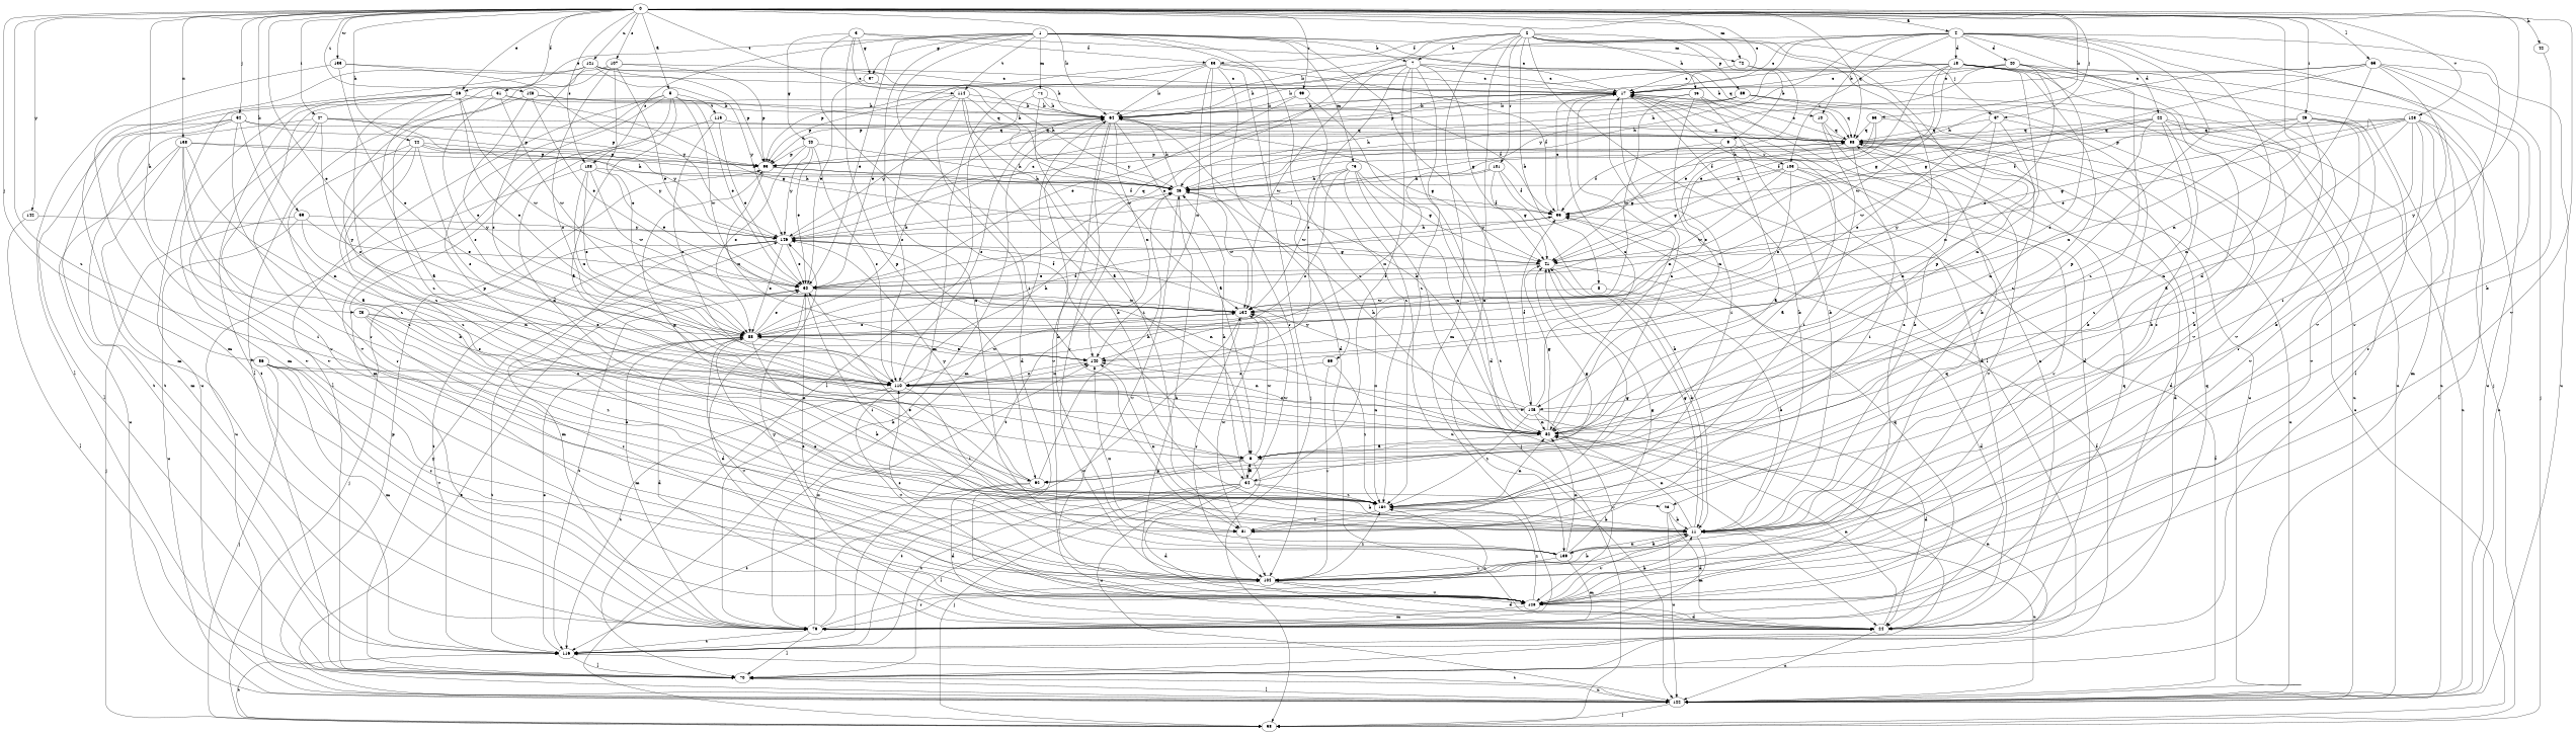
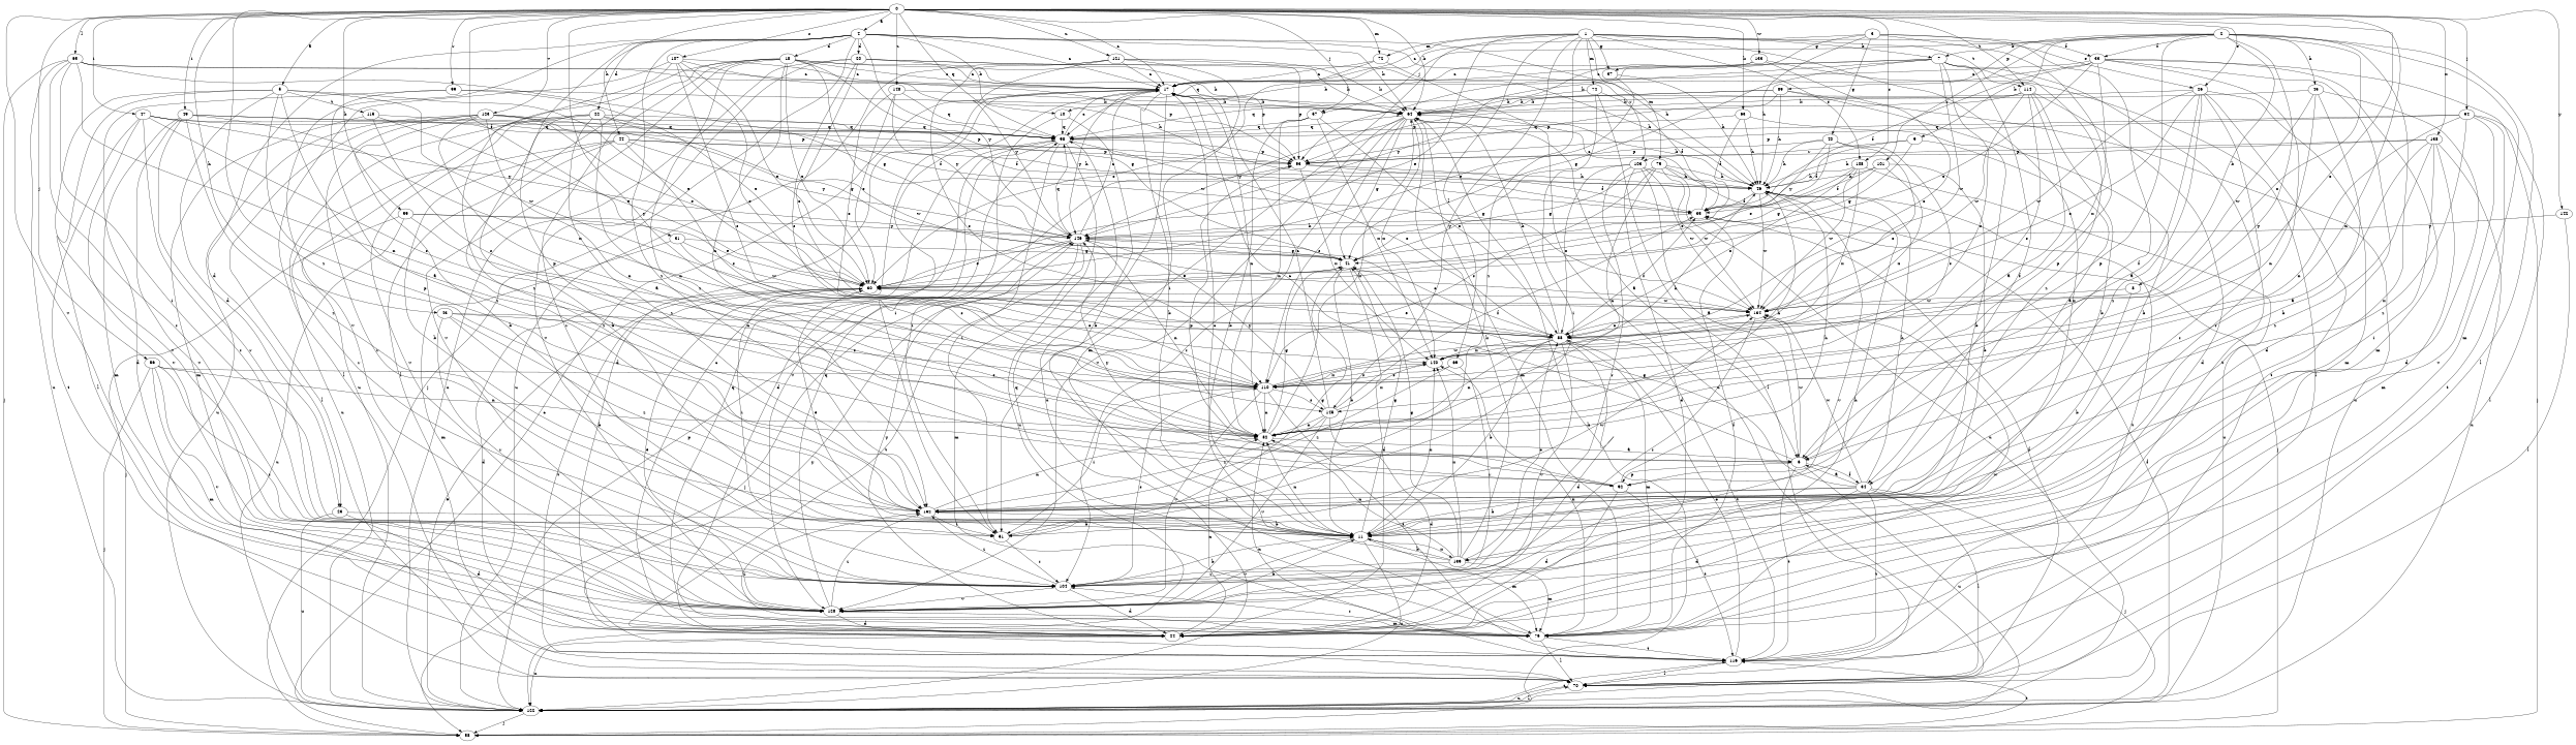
  strict digraph {
    0
    4
    5
    17
    26
    31
-   42
    43
    44
    47
    49
    54
    56
    57
    59
    63
    64
    65
    72
    82
    88
    98
    99
    107
    108
    114
    121
    123
    128
    133
    138
    142
    145
    148
    152
    92
    46
    10
    18
    20
    22
    23
    58
    103
    146
    30
    70
    6
    115
    134
    51
    122
    11
    24
    76
    116
    104
    41
    110
    93
    35
    140
    1
    7
    37
    69
    74
    75
    139
    34
    2
    8
    9
    33
    45
    89
    101
    3
    40
    0 -> 4 [label=a]
    0 -> 5 [label=a]
    0 -> 17 [label=c]
    0 -> 26 [label=e]
    0 -> 31 [label=f]
-   0 -> 42 [label=h]
    0 -> 43 [label=h]
    0 -> 44 [label=h]
    0 -> 47 [label=i]
    0 -> 49 [label=i]
    0 -> 54 [label=j]
    0 -> 56 [label=j]
    0 -> 57 [label=j]
    0 -> 59 [label=k]
    0 -> 63 [label=k]
    0 -> 64 [label=k]
    0 -> 65 [label=l]
    0 -> 72 [label=m]
    0 -> 82 [label=n]
    0 -> 88 [label=o]
    0 -> 98 [label=q]
    0 -> 99 [label=r]
    0 -> 107 [label=s]
    0 -> 108 [label=s]
    0 -> 114 [label=t]
    0 -> 121 [label=u]
    0 -> 123 [label=v]
    0 -> 128 [label=v]
    0 -> 133 [label=w]
    0 -> 138 [label=x]
    0 -> 142 [label=y]
    0 -> 145 [label=y]
    0 -> 148 [label=z]
    0 -> 152 [label=z]
    4 -> 17 [label=c]
    4 -> 64 [label=k]
    4 -> 128 [label=v]
    4 -> 152 [label=z]
    4 -> 92 [label=p]
    4 -> 46 [label=h]
    4 -> 10 [label=b]
    4 -> 18 [label=d]
    4 -> 20 [label=d]
    4 -> 22 [label=d]
    4 -> 23 [label=d]
    4 -> 58 [label=j]
    4 -> 103 [label=r]
    4 -> 146 [label=y]
    5 -> 128 [label=v]
    5 -> 92 [label=p]
    5 -> 23 [label=d]
    5 -> 30 [label=e]
    5 -> 70 [label=l]
    5 -> 6 [label=a]
    5 -> 115 [label=t]
    5 -> 134 [label=w]
    17 -> 64 [label=k]
    17 -> 82 [label=n]
    17 -> 146 [label=y]
    17 -> 51 [label=i]
    17 -> 122 [label=u]
    17 -> 11 [label=b]
    17 -> 24 [label=d]
    26 -> 64 [label=k]
    26 -> 88 [label=o]
    26 -> 152 [label=z]
    26 -> 6 [label=a]
    26 -> 134 [label=w]
    26 -> 76 [label=m]
    26 -> 116 [label=t]
    26 -> 104 [label=r]
-   31 -> 64 [label=k]
    31 -> 134 [label=w]
    31 -> 76 [label=m]
    31 -> 41 [label=g]
    31 -> 110 [label=s]
-   42 -> 11 [label=b]
    43 -> 88 [label=o]
    43 -> 152 [label=z]
    43 -> 11 [label=b]
    43 -> 104 [label=r]
    43 -> 110 [label=s]
    44 -> 152 [label=z]
    44 -> 46 [label=h]
    44 -> 146 [label=y]
    44 -> 11 [label=b]
    44 -> 104 [label=r]
    44 -> 110 [label=s]
    44 -> 93 [label=p]
    47 -> 98 [label=q]
    47 -> 128 [label=v]
    47 -> 146 [label=y]
    47 -> 116 [label=t]
    47 -> 104 [label=r]
    47 -> 110 [label=s]
    47 -> 93 [label=p]
    49 -> 98 [label=q]
    49 -> 128 [label=v]
    49 -> 152 [label=z]
    49 -> 76 [label=m]
    49 -> 104 [label=r]
    49 -> 35 [label=f]
    49 -> 140 [label=x]
    54 -> 82 [label=n]
    54 -> 98 [label=q]
    54 -> 128 [label=v]
    54 -> 152 [label=z]
    54 -> 70 [label=l]
    54 -> 116 [label=t]
    54 -> 93 [label=p]
    56 -> 82 [label=n]
    56 -> 128 [label=v]
    56 -> 58 [label=j]
    56 -> 76 [label=m]
    56 -> 104 [label=r]
    56 -> 110 [label=s]
    57 -> 82 [label=n]
    57 -> 88 [label=o]
    57 -> 98 [label=q]
    57 -> 11 [label=b]
    57 -> 140 [label=x]
    59 -> 82 [label=n]
    59 -> 58 [label=j]
    59 -> 146 [label=y]
    59 -> 30 [label=e]
    59 -> 122 [label=u]
    63 -> 98 [label=q]
    63 -> 46 [label=h]
    63 -> 11 [label=b]
    63 -> 35 [label=f]
    64 -> 98 [label=q]
    64 -> 128 [label=v]
    64 -> 146 [label=y]
    64 -> 6 [label=a]
    64 -> 76 [label=m]
    64 -> 104 [label=r]
    64 -> 41 [label=g]
    64 -> 110 [label=s]
    64 -> 140 [label=x]
    65 -> 17 [label=c]
    65 -> 82 [label=n]
    65 -> 46 [label=h]
    65 -> 58 [label=j]
    65 -> 51 [label=i]
    65 -> 122 [label=u]
    65 -> 104 [label=r]
    65 -> 41 [label=g]
    72 -> 17 [label=c]
    72 -> 30 [label=e]
    72 -> 122 [label=u]
    82 -> 64 [label=k]
    82 -> 46 [label=h]
    82 -> 6 [label=a]
    82 -> 41 [label=g]
    88 -> 64 [label=k]
    88 -> 82 [label=n]
    88 -> 128 [label=v]
    88 -> 30 [label=e]
    88 -> 11 [label=b]
    88 -> 24 [label=d]
    88 -> 76 [label=m]
    88 -> 116 [label=t]
    88 -> 35 [label=f]
    88 -> 140 [label=x]
    98 -> 17 [label=c]
    98 -> 88 [label=o]
    98 -> 128 [label=v]
    98 -> 51 [label=i]
    98 -> 122 [label=u]
    98 -> 24 [label=d]
    98 -> 93 [label=p]
    99 -> 64 [label=k]
    99 -> 152 [label=z]
    99 -> 30 [label=e]
    99 -> 24 [label=d]
    107 -> 17 [label=c]
    107 -> 88 [label=o]
    107 -> 152 [label=z]
    107 -> 30 [label=e]
    107 -> 70 [label=l]
    107 -> 110 [label=s]
    107 -> 93 [label=p]
    108 -> 88 [label=o]
    108 -> 46 [label=h]
    108 -> 30 [label=e]
    108 -> 134 [label=w]
    108 -> 122 [label=u]
    108 -> 140 [label=x]
    114 -> 64 [label=k]
    114 -> 6 [label=a]
    114 -> 134 [label=w]
    114 -> 11 [label=b]
    114 -> 24 [label=d]
    114 -> 110 [label=s]
    114 -> 93 [label=p]
    121 -> 17 [label=c]
    121 -> 64 [label=k]
    121 -> 146 [label=y]
    121 -> 122 [label=u]
    121 -> 76 [label=m]
    121 -> 110 [label=s]
    121 -> 93 [label=p]
    123 -> 82 [label=n]
    123 -> 98 [label=q]
    123 -> 30 [label=e]
    123 -> 70 [label=l]
    123 -> 6 [label=a]
    123 -> 122 [label=u]
    123 -> 11 [label=b]
    123 -> 104 [label=r]
    123 -> 41 [label=g]
    123 -> 93 [label=p]
    128 -> 98 [label=q]
    128 -> 152 [label=z]
    128 -> 46 [label=h]
    128 -> 30 [label=e]
    128 -> 11 [label=b]
    128 -> 24 [label=d]
    128 -> 76 [label=m]
    133 -> 17 [label=c]
    133 -> 88 [label=o]
    133 -> 146 [label=y]
    133 -> 70 [label=l]
    138 -> 152 [label=z]
    138 -> 46 [label=h]
    138 -> 6 [label=a]
    138 -> 51 [label=i]
    138 -> 122 [label=u]
    138 -> 76 [label=m]
    138 -> 93 [label=p]
    142 -> 146 [label=y]
    142 -> 70 [label=l]
    145 -> 17 [label=c]
    145 -> 82 [label=n]
    145 -> 128 [label=v]
    145 -> 152 [label=z]
    145 -> 146 [label=y]
    145 -> 24 [label=d]
    145 -> 35 [label=f]
    145 -> 140 [label=x]
    148 -> 64 [label=k]
    148 -> 88 [label=o]
    148 -> 98 [label=q]
-   148 -> 110 [label=y]
+   148 -> 146 [label=y]
    148 -> 30 [label=e]
    152 -> 82 [label=n]
    152 -> 51 [label=i]
    152 -> 11 [label=b]
    92 -> 46 [label=h]
    92 -> 146 [label=y]
    92 -> 24 [label=d]
    92 -> 116 [label=t]
    92 -> 93 [label=p]
    46 -> 64 [label=k]
    46 -> 128 [label=v]
    46 -> 134 [label=w]
    46 -> 116 [label=t]
    46 -> 35 [label=f]
    10 -> 98 [label=q]
    10 -> 51 [label=i]
    10 -> 11 [label=b]
    18 -> 17 [label=c]
    18 -> 64 [label=k]
    18 -> 82 [label=n]
    18 -> 128 [label=v]
    18 -> 152 [label=z]
    18 -> 30 [label=e]
    18 -> 70 [label=l]
    18 -> 134 [label=w]
    18 -> 122 [label=u]
    18 -> 104 [label=r]
    18 -> 41 [label=g]
    18 -> 93 [label=p]
    20 -> 17 [label=c]
    20 -> 64 [label=k]
    20 -> 88 [label=o]
    20 -> 128 [label=v]
    20 -> 46 [label=h]
    20 -> 122 [label=u]
    20 -> 110 [label=s]
    22 -> 82 [label=n]
    22 -> 98 [label=q]
    22 -> 128 [label=v]
    22 -> 152 [label=z]
    22 -> 134 [label=w]
    22 -> 122 [label=u]
    22 -> 11 [label=b]
    22 -> 35 [label=f]
    23 -> 122 [label=u]
    23 -> 11 [label=b]
    23 -> 24 [label=d]
    58 -> 17 [label=c]
    58 -> 64 [label=k]
    58 -> 116 [label=t]
    103 -> 88 [label=o]
    103 -> 46 [label=h]
    103 -> 6 [label=a]
    103 -> 134 [label=w]
    103 -> 24 [label=d]
    103 -> 104 [label=r]
    103 -> 41 [label=g]
    146 -> 17 [label=c]
    146 -> 82 [label=n]
    146 -> 88 [label=o]
    146 -> 98 [label=q]
    146 -> 58 [label=j]
    146 -> 30 [label=e]
    146 -> 76 [label=m]
    146 -> 116 [label=t]
    146 -> 41 [label=g]
    30 -> 134 [label=w]
    30 -> 51 [label=i]
    30 -> 24 [label=d]
    30 -> 116 [label=t]
    70 -> 146 [label=y]
    70 -> 122 [label=u]
    70 -> 35 [label=f]
    6 -> 17 [label=c]
    6 -> 92 [label=p]
    6 -> 134 [label=w]
    6 -> 122 [label=u]
    6 -> 116 [label=t]
    6 -> 34 [label=f]
    115 -> 98 [label=q]
    115 -> 30 [label=e]
    115 -> 76 [label=m]
    115 -> 110 [label=s]
    134 -> 88 [label=o]
    134 -> 104 [label=r]
    51 -> 134 [label=w]
    51 -> 104 [label=r]
    51 -> 41 [label=g]
    122 -> 58 [label=j]
    122 -> 30 [label=e]
    122 -> 70 [label=l]
    122 -> 116 [label=t]
    122 -> 93 [label=p]
    122 -> 35 [label=f]
    11 -> 82 [label=n]
    11 -> 128 [label=v]
    11 -> 30 [label=e]
    11 -> 122 [label=u]
    11 -> 76 [label=m]
    11 -> 41 [label=g]
    11 -> 140 [label=x]
    11 -> 139 [label=x]
    24 -> 17 [label=c]
    24 -> 82 [label=n]
    24 -> 98 [label=q]
    24 -> 146 [label=y]
    24 -> 122 [label=u]
    76 -> 98 [label=q]
    76 -> 152 [label=z]
    76 -> 70 [label=l]
    76 -> 134 [label=w]
    76 -> 116 [label=t]
    76 -> 104 [label=r]
-   76 -> 35 [label=q]
+   76 -> 35 [label=f]
    76 -> 140 [label=x]
    116 -> 82 [label=n]
    116 -> 88 [label=o]
    116 -> 70 [label=l]
    104 -> 128 [label=v]
    104 -> 152 [label=z]
    104 -> 11 [label=b]
    104 -> 24 [label=d]
    104 -> 110 [label=s]
    41 -> 30 [label=e]
    41 -> 11 [label=b]
    41 -> 24 [label=d]
    110 -> 82 [label=n]
    110 -> 128 [label=v]
    110 -> 145 [label=s]
    110 -> 46 [label=h]
    110 -> 134 [label=w]
    110 -> 51 [label=i]
    110 -> 116 [label=t]
    110 -> 140 [label=x]
    93 -> 46 [label=h]
    93 -> 35 [label=f]
    93 -> 140 [label=x]
    35 -> 17 [label=c]
    35 -> 146 [label=h]
    140 -> 110 [label=s]
    1 -> 17 [label=c]
    1 -> 26 [label=e]
    1 -> 72 [label=m]
    1 -> 108 [label=s]
    1 -> 114 [label=t]
    1 -> 145 [label=y]
    1 -> 152 [label=z]
    1 -> 30 [label=e]
    1 -> 51 [label=i]
    1 -> 7 [label=b]
    1 -> 37 [label=g]
    1 -> 69 [label=l]
    1 -> 74 [label=m]
    1 -> 75 [label=m]
    1 -> 139 [label=x]
    7 -> 17 [label=c]
    7 -> 152 [label=z]
    7 -> 10 [label=b]
    7 -> 134 [label=w]
    7 -> 116 [label=t]
    7 -> 41 [label=g]
    7 -> 110 [label=s]
    7 -> 93 [label=p]
    7 -> 34 [label=f]
    37 -> 46 [label=h]
    37 -> 30 [label=e]
    69 -> 152 [label=z]
    69 -> 104 [label=r]
    69 -> 110 [label=s]
    74 -> 64 [label=k]
    74 -> 70 [label=l]
    74 -> 51 [label=i]
    74 -> 35 [label=f]
    75 -> 82 [label=n]
    75 -> 46 [label=h]
    75 -> 58 [label=j]
    75 -> 134 [label=w]
    75 -> 122 [label=u]
    75 -> 41 [label=g]
    75 -> 110 [label=s]
    139 -> 17 [label=c]
    139 -> 64 [label=k]
    139 -> 82 [label=n]
    139 -> 88 [label=o]
    139 -> 11 [label=b]
    139 -> 76 [label=m]
    139 -> 104 [label=r]
    139 -> 41 [label=g]
    139 -> 140 [label=x]
    34 -> 152 [label=z]
    34 -> 46 [label=h]
    34 -> 58 [label=j]
    34 -> 70 [label=l]
    34 -> 6 [label=a]
    34 -> 134 [label=w]
    34 -> 11 [label=b]
    34 -> 24 [label=d]
    34 -> 116 [label=t]
    34 -> 41 [label=g]
    2 -> 57 [label=j]
    2 -> 88 [label=o]
    2 -> 145 [label=y]
    2 -> 92 [label=p]
    2 -> 70 [label=l]
    2 -> 76 [label=m]
    2 -> 7 [label=b]
    2 -> 139 [label=x]
    2 -> 8 [label=b]
    2 -> 9 [label=b]
    2 -> 33 [label=f]
    2 -> 45 [label=h]
    2 -> 89 [label=p]
    2 -> 101 [label=r]
    8 -> 134 [label=w]
    8 -> 11 [label=b]
    9 -> 103 [label=r]
    9 -> 6 [label=a]
    9 -> 41 [label=g]
    9 -> 35 [label=f]
    33 -> 17 [label=c]
    33 -> 64 [label=k]
    33 -> 58 [label=j]
    33 -> 30 [label=e]
    33 -> 24 [label=d]
    33 -> 76 [label=m]
    33 -> 104 [label=r]
    33 -> 35 [label=f]
    33 -> 140 [label=x]
    45 -> 64 [label=k]
    45 -> 82 [label=n]
    45 -> 134 [label=w]
    45 -> 11 [label=b]
    45 -> 24 [label=d]
    89 -> 64 [label=k]
    89 -> 98 [label=q]
    89 -> 46 [label=h]
    89 -> 122 [label=u]
    89 -> 11 [label=b]
    89 -> 93 [label=p]
    101 -> 46 [label=h]
    101 -> 11 [label=b]
    101 -> 41 [label=g]
    101 -> 35 [label=f]
    101 -> 140 [label=x]
    3 -> 98 [label=q]
    3 -> 92 [label=p]
    3 -> 46 [label=h]
    3 -> 37 [label=g]
    3 -> 34 [label=f]
    3 -> 33 [label=f]
    3 -> 40 [label=g]
    40 -> 88 [label=o]
    40 -> 46 [label=h]
    40 -> 146 [label=y]
    40 -> 30 [label=e]
    40 -> 110 [label=s]
    40 -> 93 [label=p]
  }
